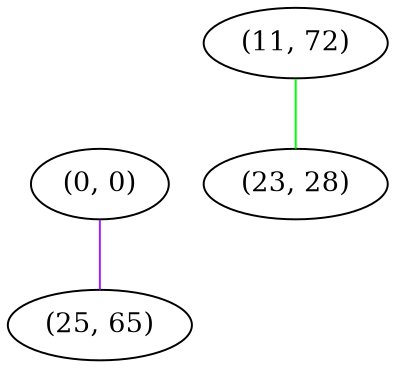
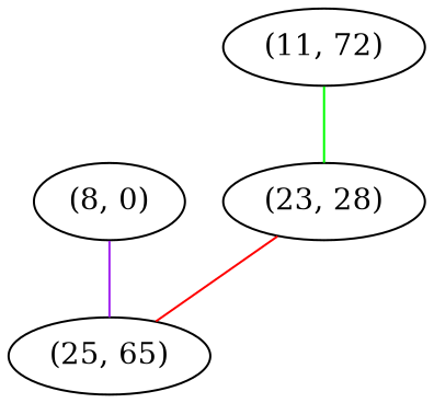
  graph {
    n1 [label="(23, 28)"]
    "(11, 72)"
    "(25, 65)"
-   "(0, 0)"
+   "(0, 0)" [label="(8, 0)"]
+   n1 -- "(25, 65)" [color=red weight=1]
    "(11, 72)" -- n1 [color=green weight=2]
    "(0, 0)" -- "(25, 65)" [color=purple weight=4]
  }
